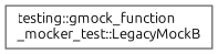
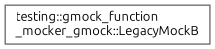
  digraph {
    rankdir=TB
    fontname=Ubuntu
-   n1 [color=grey40 fillcolor=white fontname=Ubuntu fontsize=10 height=0.2 label="testing::gmock_function\l_mocker_test::LegacyMockB" shape=box style=filled width=0.4]
+   n1 [color=grey40 fillcolor=white fontname=Ubuntu fontsize=10 height=0.2 label="testing::gmock_function\l_mocker_gmock::LegacyMockB" shape=box style=filled width=0.4]
  }
